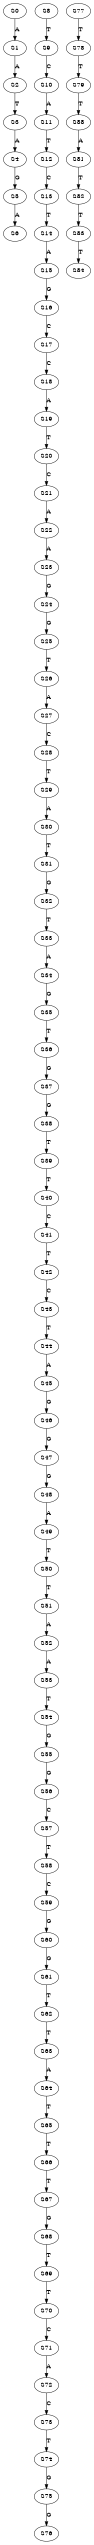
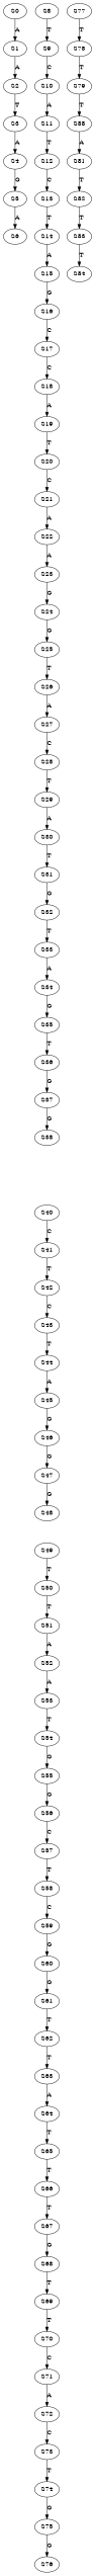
  strict digraph {
    S0
    S1
    S2
    S3
    S4
    S5
    S6
    S8
    S9
    S10
    S11
    S12
    S13
    S14
    S15
    S16
    S17
    S18
    S19
    S20
    S21
    S22
    S23
    S24
    S25
    S26
    S27
    S28
    S29
    S30
    S31
    S32
    S33
    S34
    S35
    S36
    S37
    S38
-   S39
    S40
    S41
    S42
    S43
    S44
    S45
    S46
    S47
    S48
    S49
    S50
    S51
    S52
    S53
    S54
    S55
    S56
    S57
    S58
    S59
    S60
    S61
    S62
    S63
    S64
    S65
    S66
    S67
    S68
    S69
    S70
    S71
    S72
    S73
    S74
    S75
    S76
    S77
    S78
    S79
    n80 [label=S88]
    S81
    S82
    S83
    S84
    S0 -> S1 [label=A]
    S1 -> S2 [label=A]
    S2 -> S3 [label=T]
    S3 -> S4 [label=A]
    S4 -> S5 [label=G]
    S5 -> S6 [label=A]
    S8 -> S9 [label=T]
    S9 -> S10 [label=C]
    S10 -> S11 [label=A]
    S11 -> S12 [label=T]
    S12 -> S13 [label=C]
    S13 -> S14 [label=T]
    S14 -> S15 [label=A]
    S15 -> S16 [label=G]
    S16 -> S17 [label=C]
    S17 -> S18 [label=C]
    S18 -> S19 [label=A]
    S19 -> S20 [label=T]
    S20 -> S21 [label=C]
    S21 -> S22 [label=A]
    S22 -> S23 [label=A]
    S23 -> S24 [label=G]
    S24 -> S25 [label=G]
    S25 -> S26 [label=T]
    S26 -> S27 [label=A]
    S27 -> S28 [label=C]
    S28 -> S29 [label=T]
    S29 -> S30 [label=A]
    S30 -> S31 [label=T]
    S31 -> S32 [label=G]
    S32 -> S33 [label=T]
    S33 -> S34 [label=A]
    S34 -> S35 [label=G]
    S35 -> S36 [label=T]
    S36 -> S37 [label=G]
    S37 -> S38 [label=G]
-   S38 -> S39 [label=T]
-   S39 -> S40 [label=T]
    S40 -> S41 [label=C]
    S41 -> S42 [label=T]
    S42 -> S43 [label=C]
    S43 -> S44 [label=T]
    S44 -> S45 [label=A]
    S45 -> S46 [label=G]
    S46 -> S47 [label=G]
    S47 -> S48 [label=G]
-   S48 -> S49 [label=A]
    S49 -> S50 [label=T]
    S50 -> S51 [label=T]
    S51 -> S52 [label=A]
    S52 -> S53 [label=A]
    S53 -> S54 [label=T]
    S54 -> S55 [label=G]
    S55 -> S56 [label=G]
    S56 -> S57 [label=C]
    S57 -> S58 [label=T]
    S58 -> S59 [label=C]
    S59 -> S60 [label=G]
    S60 -> S61 [label=G]
    S61 -> S62 [label=T]
    S62 -> S63 [label=T]
    S63 -> S64 [label=A]
    S64 -> S65 [label=T]
    S65 -> S66 [label=T]
    S66 -> S67 [label=T]
    S67 -> S68 [label=G]
    S68 -> S69 [label=T]
    S69 -> S70 [label=T]
    S70 -> S71 [label=C]
    S71 -> S72 [label=A]
    S72 -> S73 [label=C]
    S73 -> S74 [label=T]
    S74 -> S75 [label=G]
    S75 -> S76 [label=G]
    S77 -> S78 [label=T]
    S78 -> S79 [label=T]
    S79 -> n80 [label=T]
    n80 -> S81 [label=A]
    S81 -> S82 [label=T]
    S82 -> S83 [label=T]
    S83 -> S84 [label=T]
  }
